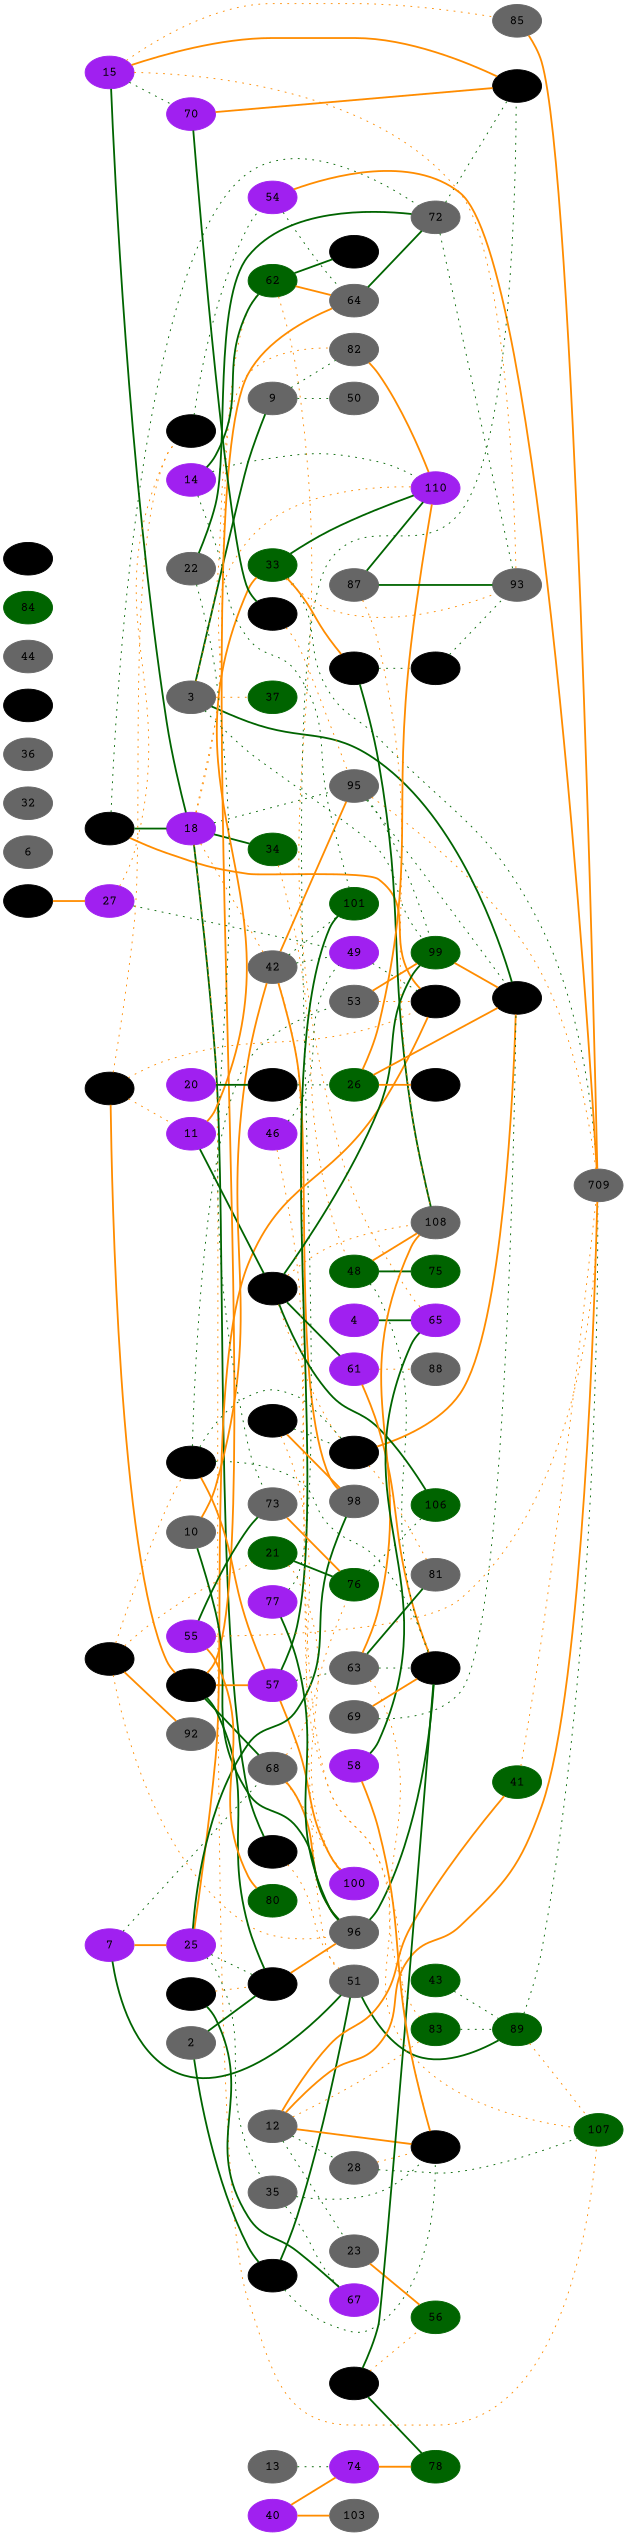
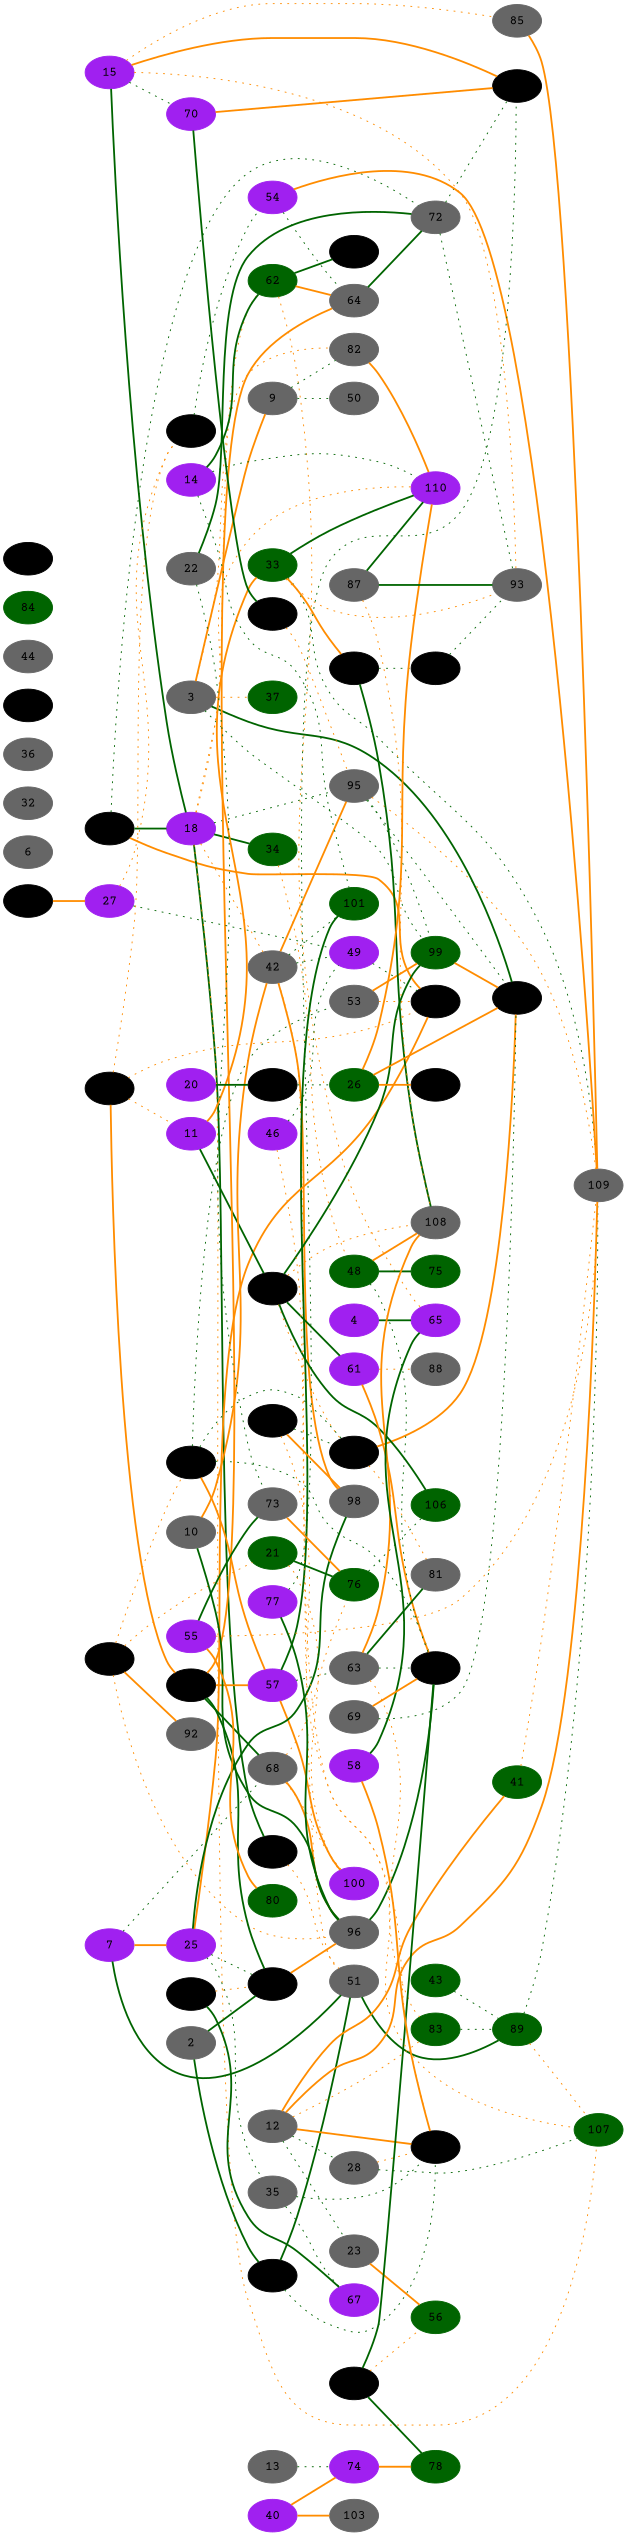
  graph {
    fontname="Courier Prime"
    rankdir=LR
    node [color=gray40 fontname="Courier Prime" style=filled]
    edge [color=darkgreen fontname="Courier Prime" style=dotted]
    1 [color=black]
    18 [color=purple]
    59 [color=black]
    72
    42
    62 [color=darkgreen]
    110 [color=purple]
    31 [color=black]
    34 [color=darkgreen]
    95
    107 [color=darkgreen]
    93
    97 [color=black]
    39 [color=black]
    2
    71 [color=black]
    51
    90 [color=black]
    96
    3
    9
    37 [color=darkgreen]
    82
    99 [color=darkgreen]
    105 [color=black]
    50
    4 [color=purple]
    65 [color=purple]
    5 [color=black]
    19 [color=black]
    21 [color=darkgreen]
    92
    66 [color=black]
    53
    57 [color=purple]
    104 [color=black]
    76 [color=darkgreen]
    100 [color=purple]
    6
    7 [color=purple]
    25 [color=purple]
    68
    35
    98
    89 [color=darkgreen]
    8 [color=black]
    11 [color=purple]
    29 [color=black]
    52 [color=black]
    16 [color=black]
    33 [color=darkgreen]
    54 [color=purple]
    64
    10
    101 [color=darkgreen]
    49 [color=purple]
    61 [color=purple]
    106 [color=darkgreen]
    108
-   109 [label=709]
+   109
    45 [color=black]
    12
    23
    28
    41 [color=darkgreen]
    83 [color=darkgreen]
    56 [color=darkgreen]
    74 [color=purple]
    13
    78 [color=darkgreen]
    14 [color=purple]
    86 [color=black]
    15 [color=purple]
    70 [color=purple]
    85
    91 [color=black]
    88
    81
    17 [color=black]
    27 [color=purple]
    48 [color=darkgreen]
    63
    20 [color=purple]
    24 [color=black]
    26 [color=darkgreen]
    22
    73
    94 [color=black]
    67 [color=purple]
    30 [color=black]
    32
    79 [color=black]
    75 [color=darkgreen]
    36
    38 [color=black]
    40 [color=purple]
    103
    43 [color=darkgreen]
    44
    46 [color=purple]
    47 [color=black]
    55 [color=purple]
    80 [color=darkgreen]
    58 [color=purple]
    60 [color=black]
    69
    77 [color=purple]
    84 [color=darkgreen]
    87
    102 [color=black]
    1 -- 18 [style=bold]
    1 -- 59 [color=darkorange style=bold]
    1 -- 72
    18 -- 42 [color=darkorange]
    18 -- 62 [color=darkorange]
    18 -- 110 [color=darkorange]
    18 -- 31 [style=bold]
    18 -- 34 [style=bold]
    18 -- 95
    18 -- 107 [color=darkorange]
    72 -- 93
    72 -- 97
    42 -- 95 [color=darkorange style=bold]
    42 -- 51 [color=darkorange]
    42 -- 98 [color=darkorange style=bold]
    42 -- 101
    42 -- 49
    62 -- 65 [color=darkorange]
    62 -- 64 [color=darkorange style=bold]
    62 -- 86 [style=bold]
    31 -- 51 [color=darkorange]
    34 -- 48 [color=darkorange]
    95 -- 99
    95 -- 105
    95 -- 109 [color=darkorange]
    39 -- 51 [style=bold]
    39 -- 90
    2 -- 39 [style=bold]
    2 -- 71 [style=bold]
    71 -- 96 [color=darkorange style=bold]
    51 -- 89 [style=bold]
    96 -- 104 [style=bold]
-   3 -- 9 [style=bold]
+   3 -- 9 [color=darkorange style=bold]
    3 -- 37 [color=darkorange]
    3 -- 82 [color=darkorange]
    3 -- 99
    3 -- 105 [style=bold]
    9 -- 82
    9 -- 50
    82 -- 110 [color=darkorange style=bold]
    99 -- 105 [color=darkorange style=bold]
    4 -- 65 [style=bold]
    5 -- 96 [color=darkorange]
    5 -- 19 [color=darkorange]
    5 -- 21 [color=darkorange]
    5 -- 92 [color=darkorange style=bold]
    19 -- 66
    19 -- 53
    19 -- 57 [color=darkorange style=bold]
    19 -- 104
    21 -- 76 [style=bold]
    21 -- 100 [color=darkorange]
    66 -- 105 [color=darkorange style=bold]
    66 -- 81 [color=darkorange]
    53 -- 59 [color=darkorange]
    53 -- 99 [color=darkorange style=bold]
    57 -- 100 [color=darkorange style=bold]
    57 -- 101 [style=bold]
    57 -- 63
    76 -- 106
    7 -- 51 [style=bold]
    7 -- 25 [color=darkorange style=bold]
    7 -- 68
    25 -- 59 [color=darkorange style=bold]
    25 -- 71
    25 -- 35
    25 -- 98 [style=bold]
    68 -- 96 [color=darkorange style=bold]
    68 -- 76 [color=darkorange]
    68 -- 100 [color=darkorange]
    35 -- 90
    35 -- 67
    89 -- 107 [color=darkorange]
    89 -- 109
    8 -- 59 [color=darkorange]
    8 -- 11 [color=darkorange]
    8 -- 29 [color=darkorange]
    8 -- 52 [color=darkorange style=bold]
    11 -- 16 [style=bold]
    11 -- 33 [color=darkorange style=bold]
    29 -- 54
    52 -- 71 [style=bold]
    52 -- 57 [color=darkorange style=bold]
    52 -- 68 [style=bold]
    52 -- 64 [color=darkorange style=bold]
    16 -- 99 [style=bold]
    16 -- 66 [color=darkorange]
    16 -- 61 [style=bold]
    16 -- 106 [style=bold]
    16 -- 108 [color=darkorange]
    33 -- 110 [style=bold]
    33 -- 93 [color=darkorange]
    33 -- 109
    33 -- 45 [color=darkorange style=bold]
    54 -- 64
    54 -- 109 [color=darkorange style=bold]
    64 -- 72 [style=bold]
    10 -- 42 [color=darkorange style=bold]
    10 -- 96 [style=bold]
    49 -- 59
    61 -- 104 [color=darkorange style=bold]
    61 -- 88 [color=darkorange]
    45 -- 108 [style=bold]
    45 -- 79
    12 -- 90 [color=darkorange style=bold]
    12 -- 109 [color=darkorange style=bold]
    12 -- 23
    12 -- 28
    12 -- 41 [color=darkorange style=bold]
    12 -- 83 [color=darkorange]
    23 -- 56 [color=darkorange style=bold]
    28 -- 107
    28 -- 90 [color=darkorange]
    41 -- 109 [color=darkorange]
    83 -- 89
    74 -- 78 [color=darkorange style=bold]
    13 -- 74
    14 -- 62 [style=bold]
    14 -- 110
    14 -- 101
    15 -- 18 [style=bold]
    15 -- 93 [color=darkorange]
    15 -- 97 [color=darkorange style=bold]
    15 -- 70
    15 -- 85 [color=darkorange]
    70 -- 97 [color=darkorange style=bold]
    70 -- 91 [style=bold]
    85 -- 109 [color=darkorange style=bold]
    91 -- 95 [color=darkorange]
    17 -- 27 [color=darkorange style=bold]
    27 -- 29 [color=darkorange]
    27 -- 49
    48 -- 104
    48 -- 108 [color=darkorange style=bold]
    48 -- 75 [style=bold]
    63 -- 104
    63 -- 108 [color=darkorange style=bold]
    63 -- 83 [color=darkorange]
    63 -- 81 [style=bold]
    20 -- 24 [style=bold]
    24 -- 26
    26 -- 110 [color=darkorange style=bold]
    26 -- 105 [color=darkorange style=bold]
    26 -- 94 [color=darkorange style=bold]
    22 -- 72 [style=bold]
    22 -- 73
    73 -- 76 [color=darkorange style=bold]
    30 -- 104 [style=bold]
    30 -- 56 [color=darkorange]
    30 -- 78 [style=bold]
    79 -- 93
    40 -- 74 [color=darkorange style=bold]
    40 -- 103 [color=darkorange style=bold]
    43 -- 89
    46 -- 90 [color=darkorange]
    46 -- 49
    47 -- 71 [color=darkorange]
    47 -- 67 [style=bold]
    55 -- 109 [color=darkorange]
    55 -- 73 [style=bold]
    55 -- 80 [color=darkorange style=bold]
    58 -- 90 [color=darkorange style=bold]
    58 -- 65 [style=bold]
    60 -- 107 [color=darkorange]
    60 -- 66
    60 -- 98 [color=darkorange style=bold]
    69 -- 105
    69 -- 104 [color=darkorange style=bold]
    77 -- 97
    77 -- 96 [style=bold]
    87 -- 110 [style=bold]
    87 -- 93 [style=bold]
    87 -- 108 [color=darkorange]
  }
